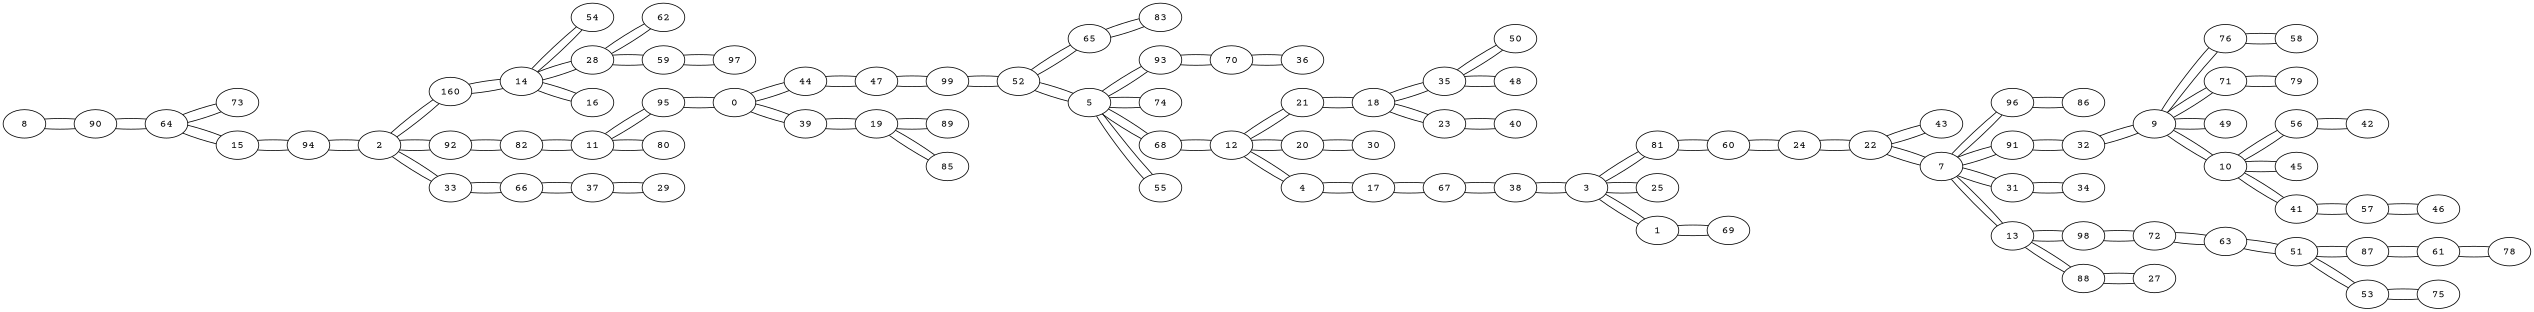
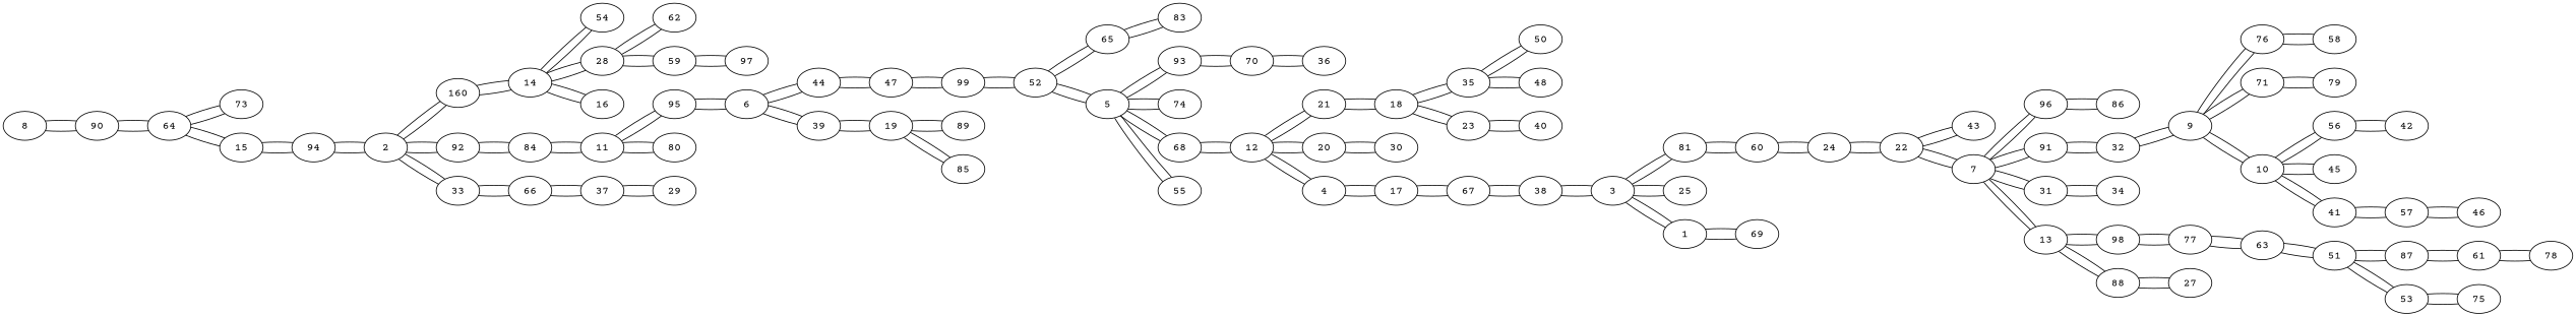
  graph {
    fontname="Courier Prime"
    rankdir=LR
    node [fontname="Courier Prime"]
    edge [fontname="Courier Prime"]
    8
    90
    64
    73
    15
    94
    2
    n8 [label=160]
    92
    33
    14
-   84 [label=82]
+   84
    66
    54
    28
    16
    62
    59
    97
    11
    95
    80
-   6 [label=0]
+   6
    44
    39
    47
    19
    99
    52
    65
    5
    83
    93
    74
    68
    55
    70
    12
    36
    21
    20
    4
    18
    30
    17
    35
    23
    50
    48
    40
    67
    38
    3
    81
    25
    1
    60
    69
    24
    22
    43
    7
    96
    91
    31
    13
    86
    32
    34
    98
    88
    9
    76
    71
-   49
    10
    58
    79
    56
    45
    41
    42
    57
    46
-   72
+   72 [label=77]
    27
    63
    51
    87
    53
    61
    75
    78
    89
    85
    37
    29
    8 -- 90
    90 -- 8
    90 -- 64
    64 -- 90
    64 -- 73
    64 -- 15
    73 -- 64
    15 -- 64
    15 -- 94
    94 -- 15
    94 -- 2
    2 -- 94
    2 -- n8
    2 -- 92
    2 -- 33
    n8 -- 2
    n8 -- 14
    92 -- 2
    92 -- 84
    33 -- 2
    33 -- 66
    14 -- n8
    14 -- 54
    14 -- 28
    14 -- 16
    84 -- 92
    84 -- 11
    66 -- 33
    66 -- 37
    54 -- 14
    28 -- 14
    28 -- 62
    28 -- 59
    16 -- 14
    62 -- 28
    59 -- 28
    59 -- 97
    97 -- 59
    11 -- 84
    11 -- 95
    11 -- 80
    95 -- 11
    95 -- 6
    80 -- 11
    6 -- 95
    6 -- 44
    6 -- 39
    44 -- 6
    44 -- 47
    39 -- 6
    39 -- 19
    47 -- 44
    47 -- 99
    19 -- 39
    19 -- 89
    19 -- 85
    99 -- 47
    99 -- 52
    52 -- 99
    52 -- 65
    52 -- 5
    65 -- 52
    65 -- 83
    5 -- 52
    5 -- 93
    5 -- 74
    5 -- 68
    5 -- 55
    83 -- 65
    93 -- 5
    93 -- 70
    74 -- 5
    68 -- 5
    68 -- 12
    55 -- 5
    70 -- 93
    70 -- 36
    12 -- 68
    12 -- 21
    12 -- 20
    12 -- 4
    36 -- 70
    21 -- 12
    21 -- 18
    20 -- 12
    20 -- 30
    4 -- 12
    4 -- 17
    18 -- 21
    18 -- 35
    18 -- 23
    30 -- 20
    17 -- 4
    17 -- 67
    35 -- 18
    35 -- 50
    35 -- 48
    23 -- 18
    23 -- 40
    50 -- 35
    48 -- 35
    40 -- 23
    67 -- 17
    67 -- 38
    38 -- 67
    38 -- 3
    3 -- 38
    3 -- 81
    3 -- 25
    3 -- 1
    81 -- 3
    81 -- 60
    25 -- 3
    1 -- 3
    1 -- 69
    60 -- 81
    60 -- 24
    69 -- 1
    24 -- 60
    24 -- 22
    22 -- 24
    22 -- 43
    22 -- 7
    43 -- 22
    7 -- 22
    7 -- 96
    7 -- 91
    7 -- 31
    7 -- 13
    96 -- 7
    96 -- 86
    91 -- 7
    91 -- 32
    31 -- 7
    31 -- 34
    13 -- 7
    13 -- 98
    13 -- 88
    86 -- 96
    32 -- 91
    32 -- 9
    34 -- 31
    98 -- 13
    98 -- 72
    88 -- 13
    88 -- 27
    9 -- 32
    9 -- 76
    9 -- 71
-   9 -- 49
    9 -- 10
    76 -- 9
    76 -- 58
    71 -- 9
    71 -- 79
-   49 -- 9
    10 -- 9
    10 -- 56
    10 -- 45
    10 -- 41
    58 -- 76
    79 -- 71
    56 -- 10
    56 -- 42
    45 -- 10
    41 -- 10
    41 -- 57
    42 -- 56
    57 -- 41
    57 -- 46
    46 -- 57
    72 -- 98
    72 -- 63
    27 -- 88
    63 -- 72
    63 -- 51
    51 -- 63
    51 -- 87
    51 -- 53
    87 -- 51
    87 -- 61
    53 -- 51
    53 -- 75
    61 -- 87
    61 -- 78
    75 -- 53
    78 -- 61
    89 -- 19
    85 -- 19
    37 -- 66
    37 -- 29
    29 -- 37
  }
